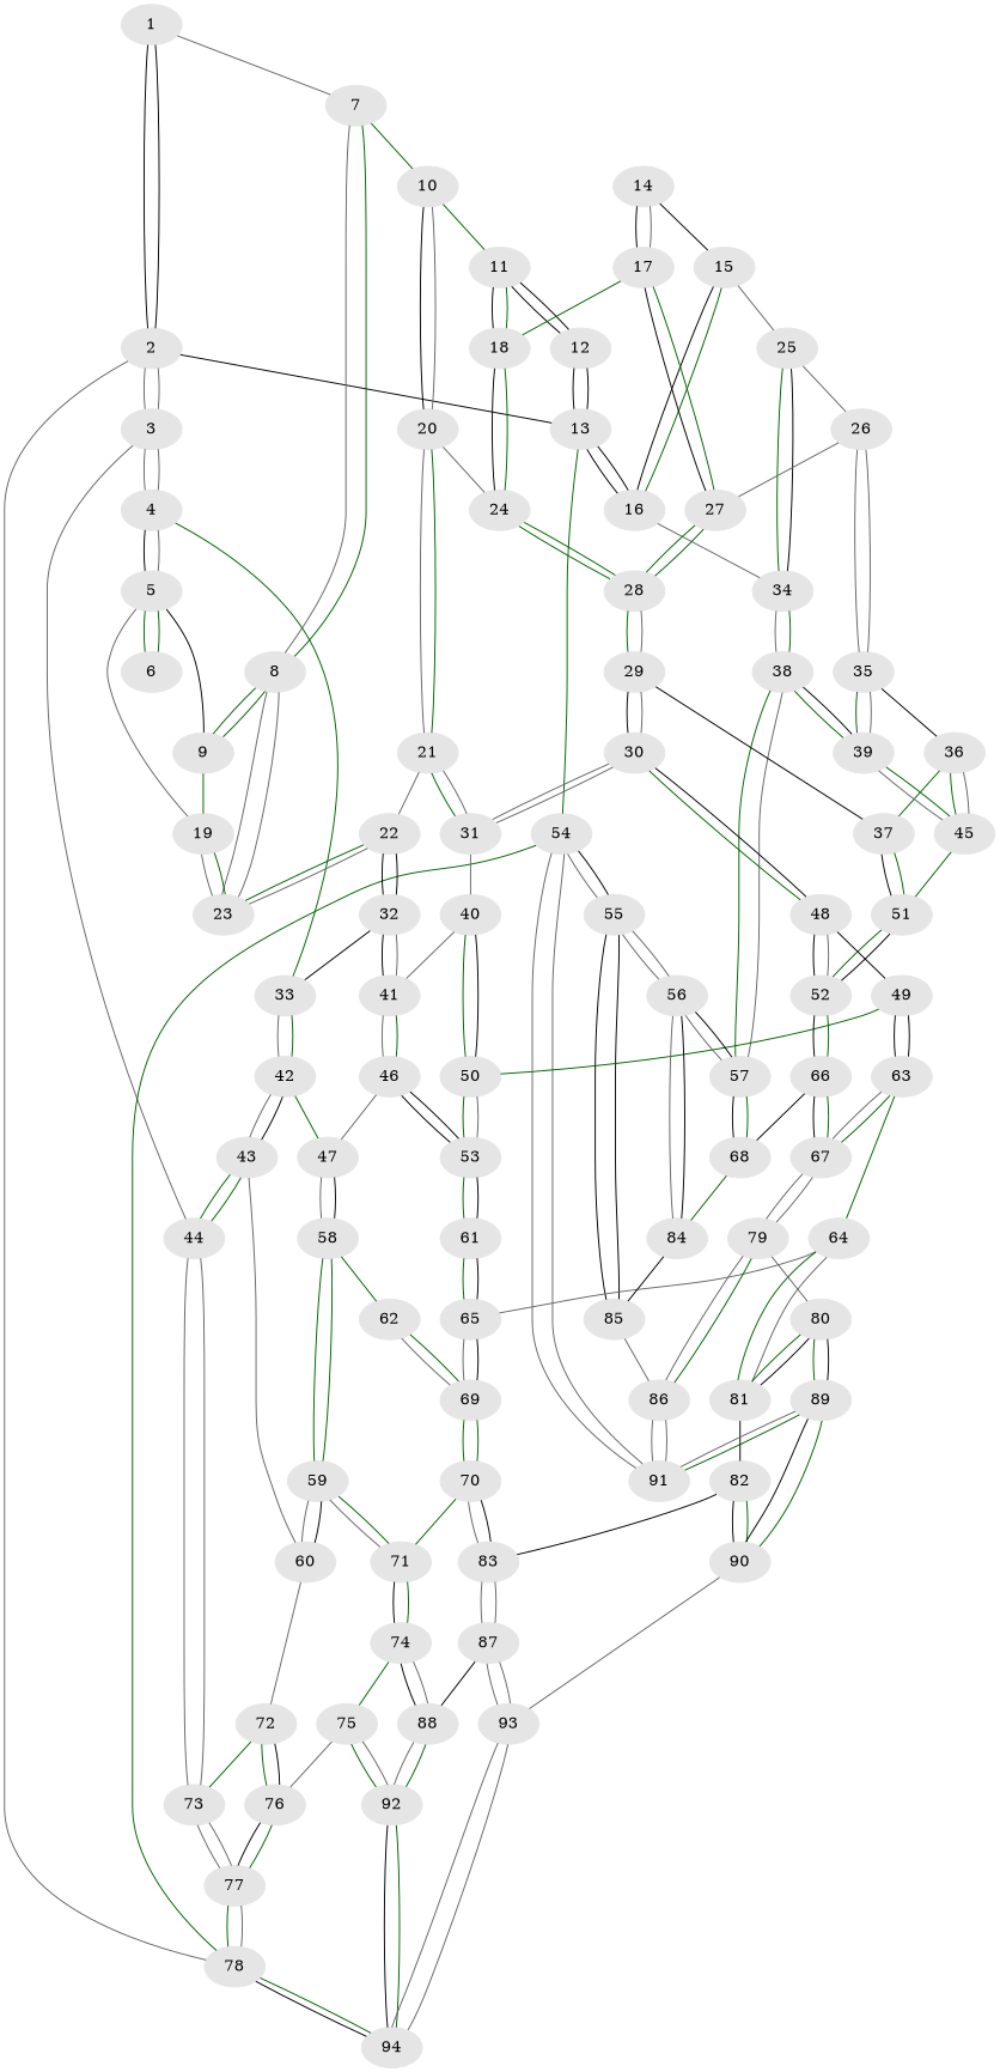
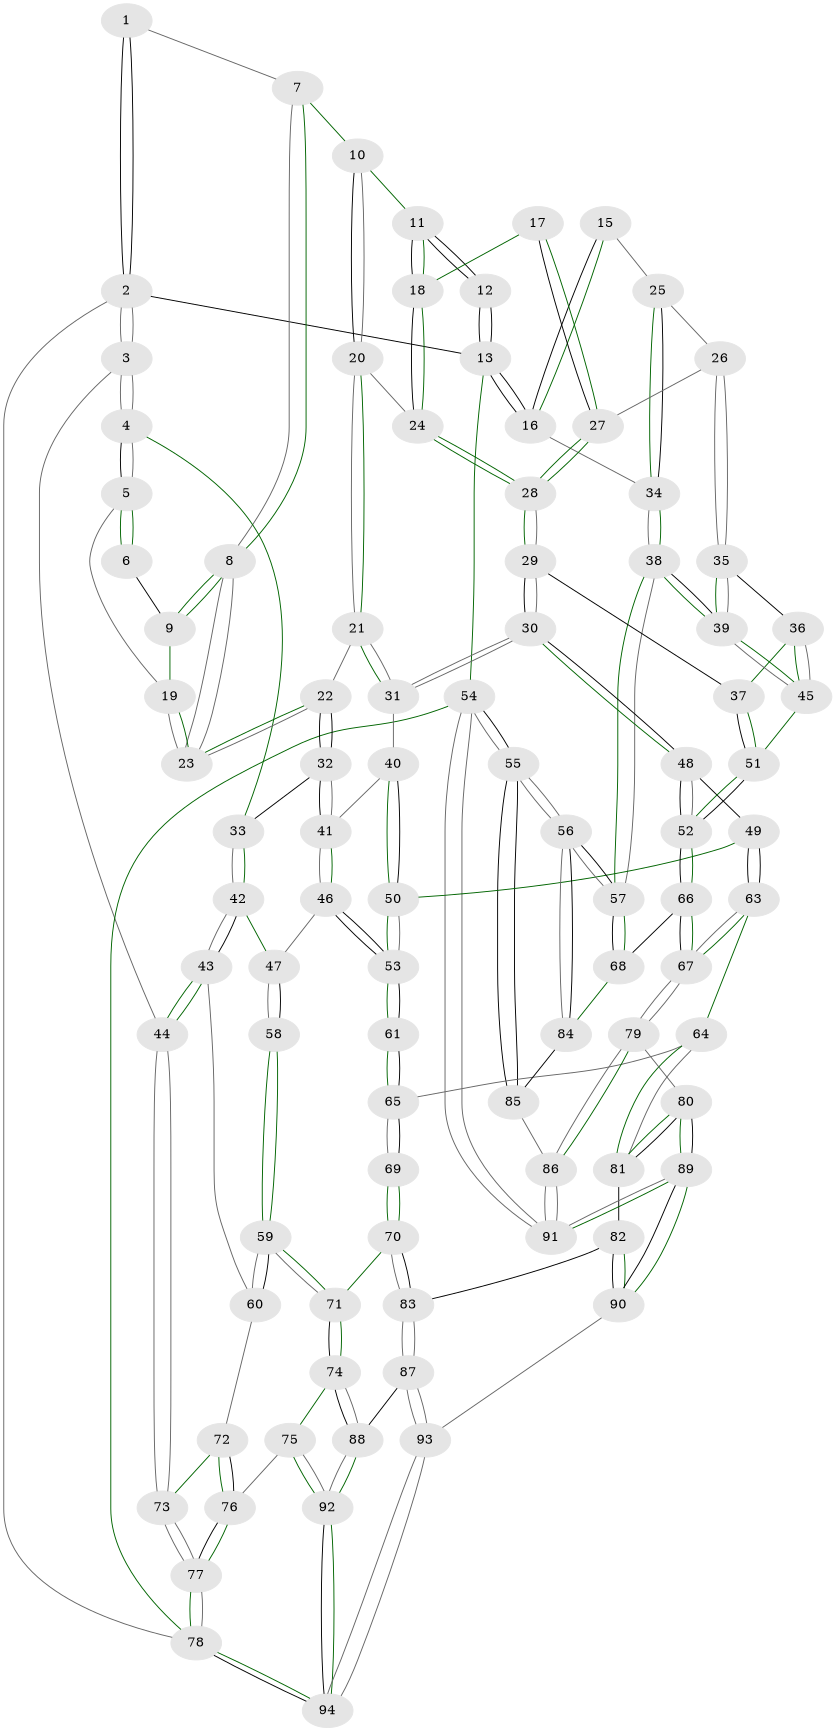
  graph {
    node [color=gray90 style=filled]
    edge [color=gray40]
    1
    2
    7
    3
    13
    78
    8
    10
    4
    44
    16
    54
    94
    5
    33
    73
    6
    19
    42
    9
    23
    11
    20
    12
    18
    24
    21
    34
    55
    91
-   14
    15
    17
    25
    27
    26
    38
    28
    22
    31
    32
    40
    41
    29
    35
    36
    39
    30
    37
    48
    51
    49
    52
    50
    46
    43
    47
    57
    45
    68
    53
    60
    58
    72
    77
    61
    59
-   62
    63
    66
    64
    67
    65
    56
    85
    84
    86
    71
    69
    74
    76
    70
    81
    79
    82
    80
    83
    87
    75
    88
    92
    89
    90
    93
    1 -- 2 [color=black]
    1 -- 2 [color=black]
    1 -- 7
    2 -- 3
    2 -- 3
    2 -- 13 [color=black]
    2 -- 78
    7 -- 8
    7 -- 8 [color=darkgreen]
    7 -- 10 [color=darkgreen]
    3 -- 4
    3 -- 4
    3 -- 44
    13 -- 16 [color=black]
    13 -- 16 [color=black]
    13 -- 54 [color=darkgreen]
    78 -- 94 [color=black]
    78 -- 94 [color=darkgreen]
    8 -- 9 [color=darkgreen]
    8 -- 9 [color=darkgreen]
    8 -- 23
    8 -- 23
    10 -- 11 [color=darkgreen]
    10 -- 20 [color=black]
    10 -- 20
    4 -- 5 [color=black]
    4 -- 5
    4 -- 33 [color=darkgreen]
    44 -- 73
    44 -- 73
    16 -- 34
    54 -- 78 [color=darkgreen]
    54 -- 55
    54 -- 55 [color=black]
    54 -- 91
    54 -- 91
    5 -- 6 [color=darkgreen]
    5 -- 6 [color=darkgreen]
    5 -- 19
    33 -- 42
    33 -- 42 [color=darkgreen]
    73 -- 77
    73 -- 77
-   5 -- 9 [color=black]
+   6 -- 9 [color=black]
    19 -- 23
    19 -- 23 [color=darkgreen]
    42 -- 43
    42 -- 43 [color=black]
    42 -- 47 [color=darkgreen]
    9 -- 19 [color=darkgreen]
    11 -- 12 [color=black]
    11 -- 12 [color=black]
    11 -- 18 [color=black]
    11 -- 18 [color=darkgreen]
    20 -- 24
    20 -- 21
    20 -- 21 [color=darkgreen]
    12 -- 13 [color=black]
    12 -- 13 [color=black]
    18 -- 24 [color=black]
    18 -- 24 [color=darkgreen]
    24 -- 28 [color=darkgreen]
    24 -- 28 [color=darkgreen]
    21 -- 22
    21 -- 31 [color=darkgreen]
    21 -- 31
    34 -- 38
    34 -- 38 [color=darkgreen]
    55 -- 56
    55 -- 56
    55 -- 85 [color=black]
    55 -- 85 [color=black]
-   14 -- 15 [color=black]
-   14 -- 17 [color=black]
-   14 -- 17
    15 -- 16 [color=black]
    15 -- 16 [color=darkgreen]
    15 -- 25
    17 -- 18 [color=darkgreen]
    17 -- 27 [color=black]
    17 -- 27 [color=darkgreen]
    25 -- 34 [color=darkgreen]
    25 -- 34 [color=black]
    25 -- 26
    27 -- 28 [color=darkgreen]
    27 -- 28 [color=darkgreen]
    26 -- 27
    26 -- 35
    26 -- 35
    38 -- 39 [color=darkgreen]
    38 -- 39 [color=black]
    38 -- 57 [color=darkgreen]
    38 -- 57
    28 -- 29 [color=darkgreen]
    28 -- 29
    22 -- 23 [color=darkgreen]
    22 -- 23
    22 -- 32 [color=black]
    22 -- 32 [color=black]
    31 -- 40
    32 -- 33 [color=black]
    32 -- 41 [color=black]
    32 -- 41
    40 -- 41
    40 -- 50 [color=darkgreen]
    40 -- 50 [color=black]
    41 -- 46
    41 -- 46 [color=darkgreen]
    29 -- 30 [color=black]
    29 -- 30
    29 -- 37 [color=black]
    35 -- 36 [color=black]
    35 -- 39 [color=darkgreen]
    35 -- 39
    36 -- 37 [color=darkgreen]
    36 -- 45 [color=darkgreen]
    36 -- 45
    39 -- 45
    39 -- 45 [color=darkgreen]
    30 -- 31
    30 -- 31
    30 -- 48 [color=darkgreen]
    30 -- 48 [color=black]
    37 -- 51 [color=black]
    37 -- 51 [color=darkgreen]
    48 -- 49 [color=black]
    48 -- 52 [color=black]
    48 -- 52
    51 -- 52 [color=darkgreen]
    51 -- 52 [color=black]
    49 -- 50 [color=darkgreen]
    49 -- 63 [color=black]
    49 -- 63 [color=black]
    52 -- 66 [color=black]
    52 -- 66 [color=darkgreen]
    50 -- 53 [color=darkgreen]
    50 -- 53
    46 -- 47
    46 -- 53 [color=black]
    46 -- 53 [color=black]
    43 -- 44 [color=darkgreen]
    43 -- 44 [color=darkgreen]
    43 -- 60
    47 -- 58
    47 -- 58 [color=black]
    57 -- 68 [color=black]
    57 -- 68 [color=darkgreen]
    45 -- 51 [color=darkgreen]
    68 -- 84 [color=darkgreen]
    53 -- 61 [color=darkgreen]
    53 -- 61 [color=black]
    60 -- 72
    58 -- 59 [color=darkgreen]
    58 -- 59 [color=darkgreen]
-   58 -- 62 [color=darkgreen]
    72 -- 73 [color=darkgreen]
    72 -- 76 [color=darkgreen]
    72 -- 76 [color=black]
    77 -- 78 [color=darkgreen]
    77 -- 78
    61 -- 65 [color=darkgreen]
    61 -- 65 [color=black]
    59 -- 60
    59 -- 60 [color=black]
    59 -- 71
    59 -- 71 [color=darkgreen]
-   62 -- 69
-   62 -- 69 [color=darkgreen]
    63 -- 64 [color=darkgreen]
    63 -- 67
    63 -- 67 [color=darkgreen]
    66 -- 68 [color=black]
    66 -- 67 [color=black]
    66 -- 67 [color=darkgreen]
    64 -- 65
    64 -- 81 [color=darkgreen]
    64 -- 81
    67 -- 79
    67 -- 79
    65 -- 69
    65 -- 69 [color=black]
    56 -- 57
    56 -- 57 [color=black]
    56 -- 84
    56 -- 84 [color=black]
    85 -- 86
    84 -- 85 [color=black]
    86 -- 91
    86 -- 91
    71 -- 74 [color=black]
    71 -- 74 [color=darkgreen]
    69 -- 70 [color=darkgreen]
    69 -- 70 [color=darkgreen]
    74 -- 75 [color=darkgreen]
    74 -- 88 [color=black]
    74 -- 88
    76 -- 77 [color=black]
    76 -- 77 [color=darkgreen]
    70 -- 71 [color=darkgreen]
    70 -- 83
    70 -- 83 [color=black]
    81 -- 82 [color=black]
    79 -- 86
    79 -- 86 [color=darkgreen]
    79 -- 80
    82 -- 83 [color=black]
    82 -- 90 [color=black]
    82 -- 90 [color=darkgreen]
    80 -- 81 [color=darkgreen]
    80 -- 81 [color=black]
    80 -- 89 [color=darkgreen]
    80 -- 89 [color=black]
    83 -- 87
    83 -- 87
    87 -- 88 [color=black]
    87 -- 93
    87 -- 93
    75 -- 76
    75 -- 92 [color=darkgreen]
    75 -- 92
    88 -- 92
    88 -- 92 [color=darkgreen]
    92 -- 94 [color=black]
    92 -- 94 [color=darkgreen]
    89 -- 91
    89 -- 91 [color=darkgreen]
    89 -- 90 [color=black]
    89 -- 90 [color=darkgreen]
    90 -- 93
    93 -- 94
    93 -- 94
  }
